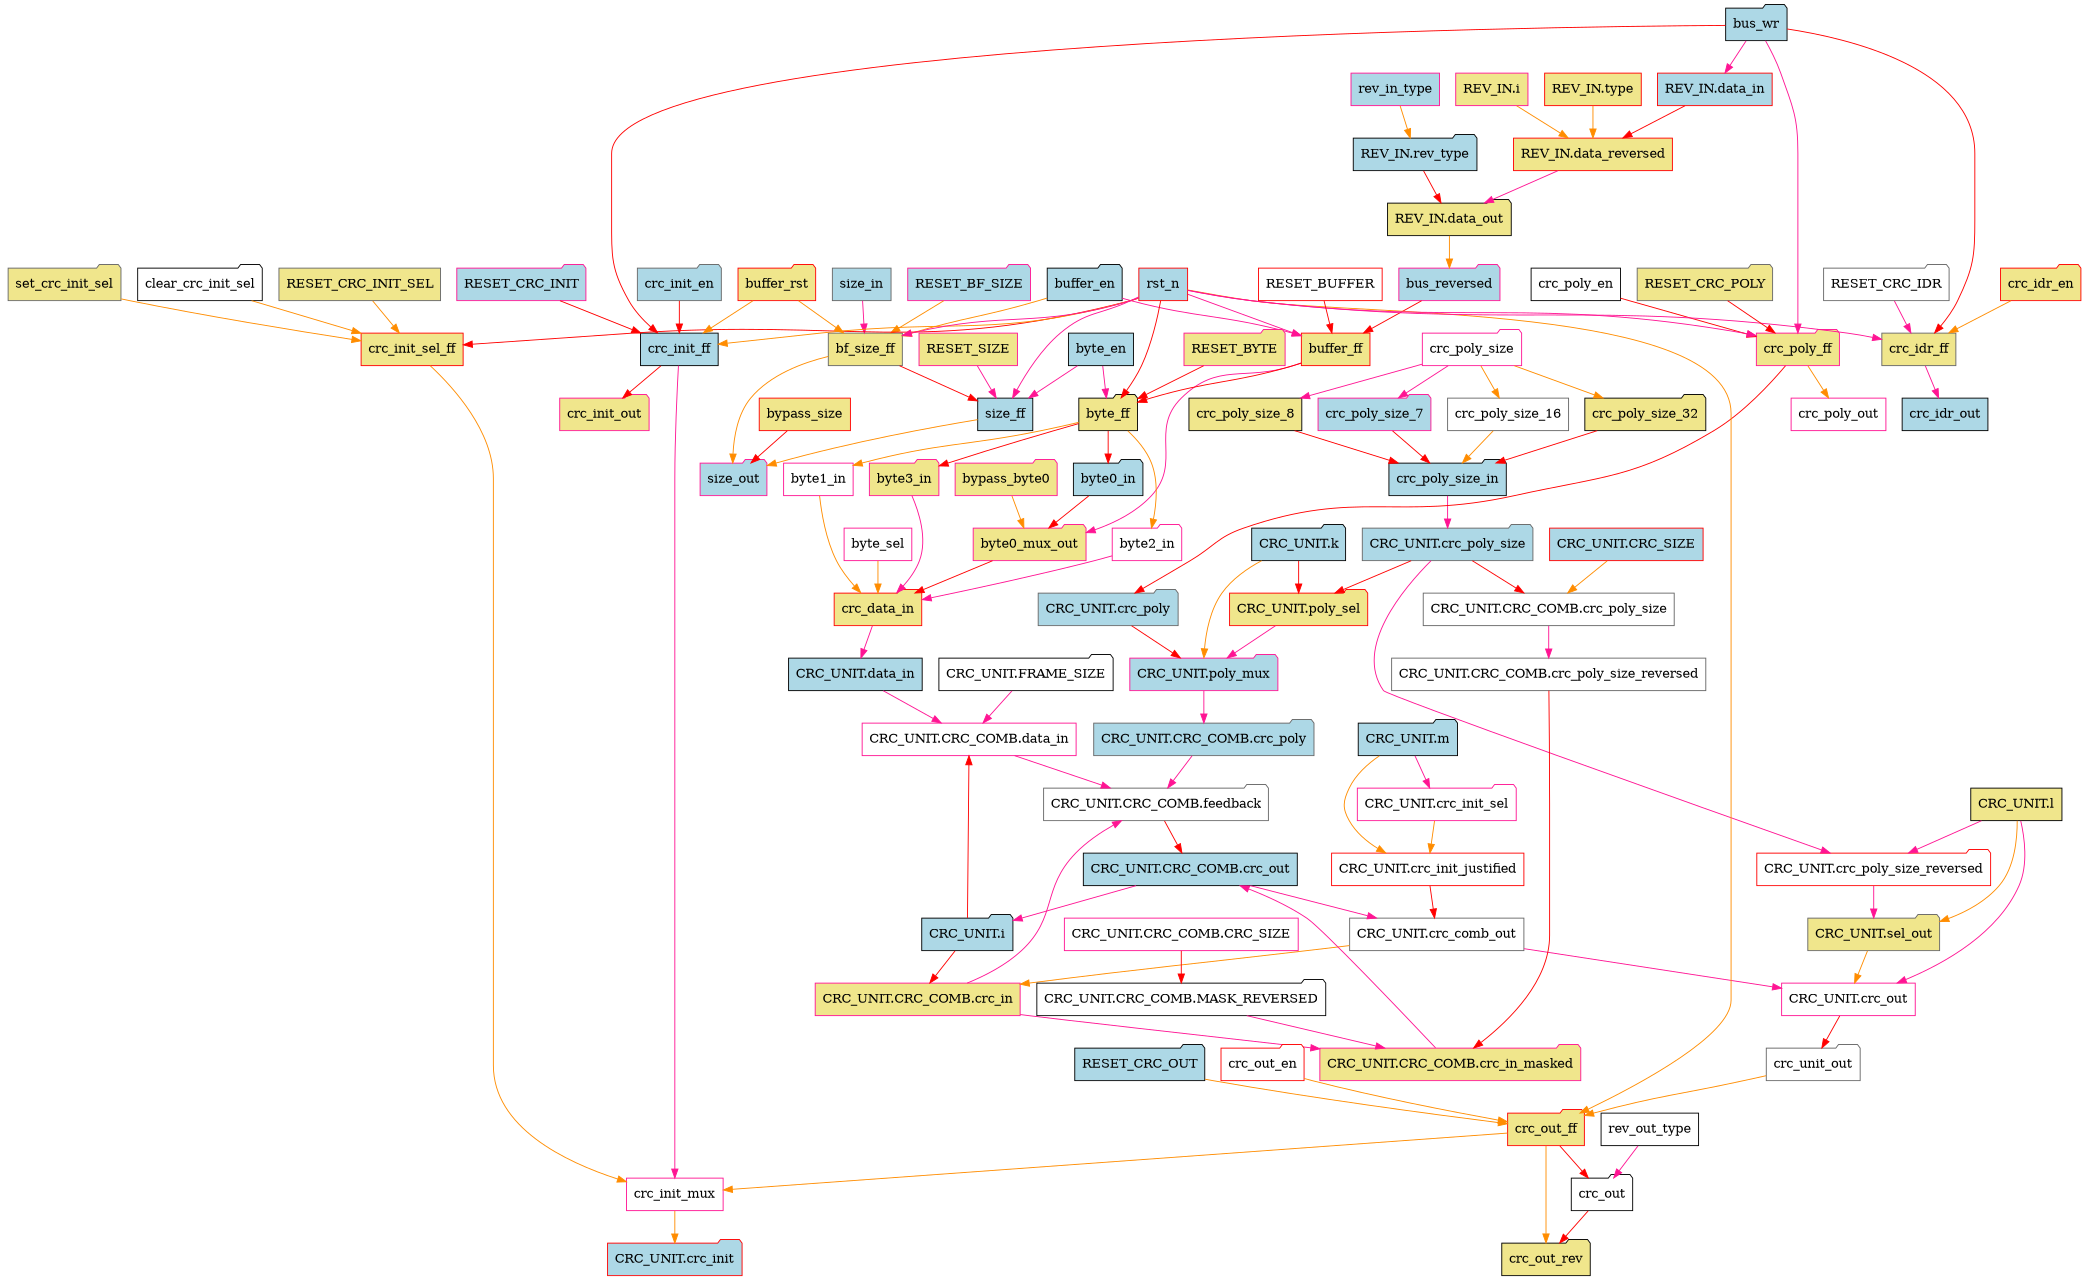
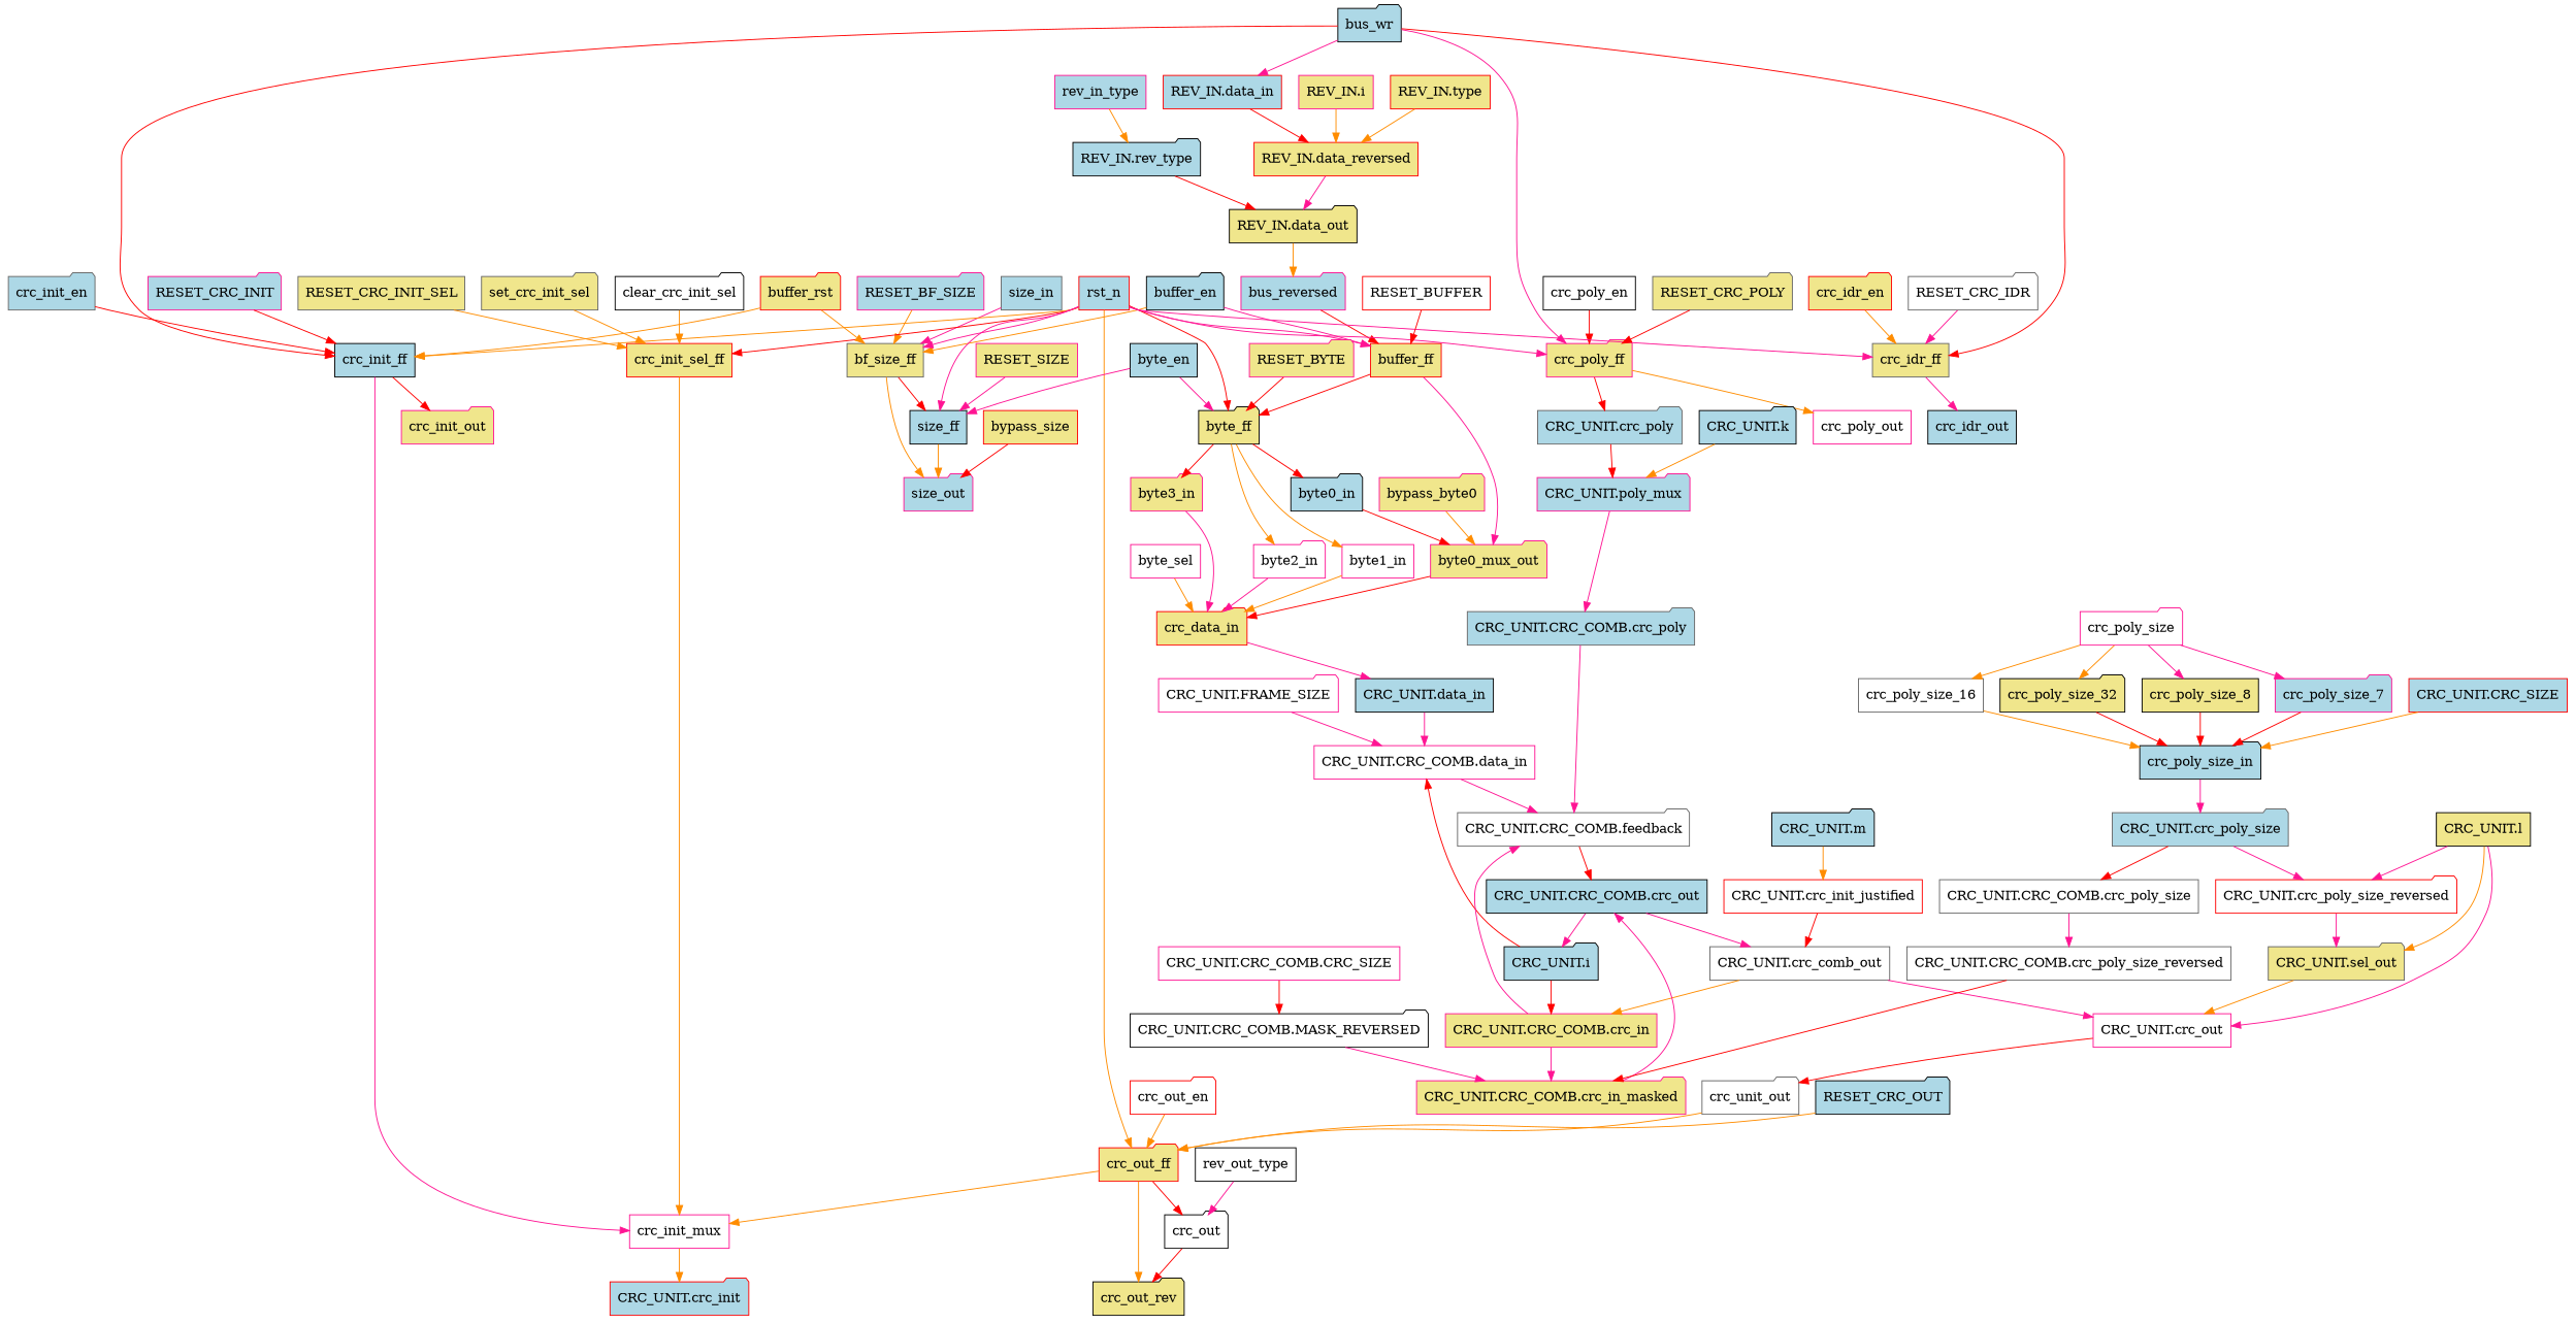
  strict digraph {
    fontname="DejaVu Serif"
    node [color=deeppink fillcolor=khaki fontname="DejaVu Serif" shape=folder style=filled]
    edge [color=deeppink fontname="DejaVu Serif" weight=1.0]
    bypass_size [color=red shape=box]
    size_out [fillcolor=lightblue]
    crc_data_in [color=red]
    "CRC_UNIT.data_in" [color=black fillcolor=lightblue shape=box]
    "CRC_UNIT.CRC_COMB.data_in" [fillcolor=white shape=box]
    "CRC_UNIT.CRC_COMB.feedback" [color=gray40 fillcolor=white]
    byte_sel [fillcolor=white shape=box]
    byte0_mux_out
    "REV_IN.i" [shape=box]
    "REV_IN.data_reversed" [color=red shape=box]
    "REV_IN.data_out" [color=black]
    bus_reversed [fillcolor=lightblue]
    set_crc_init_sel [color=gray40]
    crc_init_sel_ff [color=red shape=box]
    crc_init_mux [fillcolor=white shape=box]
    "CRC_UNIT.crc_init" [color=red fillcolor=lightblue]
    crc_init_ff [color=black fillcolor=lightblue shape=box]
    crc_init_out
    crc_poly_size_32 [color=black]
    crc_poly_size_in [color=black fillcolor=lightblue]
    "CRC_UNIT.crc_poly_size" [color=gray40 fillcolor=lightblue]
    "CRC_UNIT.CRC_COMB.crc_poly_size" [color=gray40 fillcolor=white shape=box]
-   "CRC_UNIT.poly_sel" [color=red]
    "CRC_UNIT.crc_poly_size_reversed" [color=red fillcolor=white]
    buffer_en [color=black fillcolor=lightblue]
    bf_size_ff [color=gray40 shape=box]
    buffer_ff [color=red shape=box]
    size_ff [color=black fillcolor=lightblue shape=box]
    byte_ff [color=black]
    byte2_in [fillcolor=white]
    byte1_in [fillcolor=white shape=box]
    byte3_in
    byte0_in [color=black fillcolor=lightblue]
    "REV_IN.rev_type" [color=black fillcolor=lightblue]
    rev_in_type [fillcolor=lightblue shape=box]
    rev_out_type [color=black fillcolor=white shape=box]
    crc_out [color=black fillcolor=white]
    crc_out_rev [color=black]
    "CRC_UNIT.CRC_COMB.crc_out" [color=black fillcolor=lightblue shape=box]
    "CRC_UNIT.crc_comb_out" [color=gray40 fillcolor=white shape=box]
    "CRC_UNIT.i" [color=black fillcolor=lightblue]
    "CRC_UNIT.crc_out" [fillcolor=white shape=box]
    "CRC_UNIT.CRC_COMB.crc_in" [shape=box]
    "CRC_UNIT.poly_mux" [fillcolor=lightblue]
    "CRC_UNIT.CRC_COMB.crc_poly" [color=gray40 fillcolor=lightblue]
-   "CRC_UNIT.FRAME_SIZE" [color=black fillcolor=white]
+   "CRC_UNIT.FRAME_SIZE" [fillcolor=white]
    crc_unit_out [color=gray40 fillcolor=white]
    crc_out_ff [color=red]
    crc_poly_en [color=black fillcolor=white shape=box]
    crc_poly_ff
    "CRC_UNIT.crc_poly" [color=gray40 fillcolor=lightblue]
    crc_poly_out [fillcolor=white shape=box]
    size_in [color=gray40 fillcolor=lightblue shape=box]
    RESET_CRC_OUT [color=black fillcolor=lightblue]
    "REV_IN.data_in" [color=red fillcolor=lightblue shape=box]
    "CRC_UNIT.CRC_COMB.MASK_REVERSED" [color=black fillcolor=white]
    "CRC_UNIT.CRC_COMB.crc_in_masked"
    clear_crc_init_sel [color=black fillcolor=white]
    crc_poly_size_8 [color=black shape=box]
    crc_poly_size_7 [fillcolor=lightblue]
    crc_idr_en [color=red]
    crc_idr_ff [color=gray40 shape=box]
    crc_idr_out [color=black fillcolor=lightblue shape=box]
    RESET_CRC_IDR [color=gray40 fillcolor=white]
    crc_out_en [color=red fillcolor=white]
    "CRC_UNIT.crc_init_justified" [color=red fillcolor=white shape=box]
    "CRC_UNIT.CRC_COMB.crc_poly_size_reversed" [color=gray40 fillcolor=white shape=box]
-   "CRC_UNIT.crc_init_sel" [fillcolor=white]
    RESET_BF_SIZE [fillcolor=lightblue]
    "CRC_UNIT.sel_out" [color=gray40]
    crc_poly_size [fillcolor=white]
    crc_poly_size_16 [color=gray40 fillcolor=white shape=box]
    "CRC_UNIT.CRC_COMB.CRC_SIZE" [fillcolor=white shape=box]
    rst_n [color=red fillcolor=lightblue shape=box]
    crc_init_en [color=gray40 fillcolor=lightblue]
    buffer_rst [color=red]
    RESET_CRC_POLY [color=gray40]
    "CRC_UNIT.CRC_SIZE" [color=red fillcolor=lightblue shape=box]
    bypass_byte0
    "CRC_UNIT.m" [color=black fillcolor=lightblue]
    "CRC_UNIT.l" [color=black shape=box]
    "CRC_UNIT.k" [color=black fillcolor=lightblue]
    RESET_BYTE
    RESET_CRC_INIT_SEL [color=gray40 shape=box]
    "REV_IN.type" [color=red shape=box]
    RESET_CRC_INIT [fillcolor=lightblue]
    RESET_BUFFER [color=red fillcolor=white shape=box]
    byte_en [color=black fillcolor=lightblue shape=box]
    RESET_SIZE [shape=box]
    bus_wr [color=black fillcolor=lightblue]
    bypass_size -> size_out [color=red]
    crc_data_in -> "CRC_UNIT.data_in"
    "CRC_UNIT.data_in" -> "CRC_UNIT.CRC_COMB.data_in"
    "CRC_UNIT.CRC_COMB.data_in" -> "CRC_UNIT.CRC_COMB.feedback"
    "CRC_UNIT.CRC_COMB.feedback" -> "CRC_UNIT.CRC_COMB.crc_out" [color=red]
    byte_sel -> crc_data_in [color=darkorange weight=5.0]
    byte0_mux_out -> crc_data_in [color=red]
    "REV_IN.i" -> "REV_IN.data_reversed" [color=darkorange weight=4.0]
    "REV_IN.data_reversed" -> "REV_IN.data_out"
    "REV_IN.data_out" -> bus_reversed [color=darkorange]
    bus_reversed -> buffer_ff [color=red]
    set_crc_init_sel -> crc_init_sel_ff [color=darkorange]
    crc_init_sel_ff -> crc_init_mux [color=darkorange]
    crc_init_mux -> "CRC_UNIT.crc_init" [color=darkorange]
    crc_init_ff -> crc_init_mux
    crc_init_ff -> crc_init_out [color=red]
    crc_poly_size_32 -> crc_poly_size_in [color=red]
    crc_poly_size_in -> "CRC_UNIT.crc_poly_size"
    "CRC_UNIT.crc_poly_size" -> "CRC_UNIT.CRC_COMB.crc_poly_size" [color=red]
-   "CRC_UNIT.crc_poly_size" -> "CRC_UNIT.poly_sel" [color=red]
    "CRC_UNIT.crc_poly_size" -> "CRC_UNIT.crc_poly_size_reversed"
    "CRC_UNIT.CRC_COMB.crc_poly_size" -> "CRC_UNIT.CRC_COMB.crc_poly_size_reversed" [weight=7.0]
-   "CRC_UNIT.poly_sel" -> "CRC_UNIT.poly_mux"
    "CRC_UNIT.crc_poly_size_reversed" -> "CRC_UNIT.sel_out"
    buffer_en -> bf_size_ff [color=darkorange weight=2.0]
    buffer_en -> buffer_ff
    bf_size_ff -> size_out [color=darkorange]
    bf_size_ff -> size_ff [color=red]
    buffer_ff -> byte0_mux_out
    buffer_ff -> byte_ff [color=red]
    size_ff -> size_out [color=darkorange]
    byte_ff -> byte2_in [color=darkorange]
    byte_ff -> byte1_in [color=darkorange]
    byte_ff -> byte3_in [color=red]
    byte_ff -> byte0_in [color=red]
    byte2_in -> crc_data_in
    byte1_in -> crc_data_in [color=darkorange]
    byte3_in -> crc_data_in
    byte0_in -> byte0_mux_out [color=red]
    "REV_IN.rev_type" -> "REV_IN.data_out" [color=red]
    rev_in_type -> "REV_IN.rev_type" [color=darkorange]
    rev_out_type -> crc_out
    crc_out -> crc_out_rev [color=red]
    "CRC_UNIT.CRC_COMB.crc_out" -> "CRC_UNIT.crc_comb_out"
    "CRC_UNIT.CRC_COMB.crc_out" -> "CRC_UNIT.i"
    "CRC_UNIT.crc_comb_out" -> "CRC_UNIT.crc_out"
    "CRC_UNIT.crc_comb_out" -> "CRC_UNIT.CRC_COMB.crc_in" [color=darkorange]
    "CRC_UNIT.i" -> "CRC_UNIT.CRC_COMB.data_in" [color=red]
    "CRC_UNIT.i" -> "CRC_UNIT.CRC_COMB.crc_in" [color=red]
    "CRC_UNIT.crc_out" -> crc_unit_out [color=red]
    "CRC_UNIT.CRC_COMB.crc_in" -> "CRC_UNIT.CRC_COMB.feedback"
    "CRC_UNIT.CRC_COMB.crc_in" -> "CRC_UNIT.CRC_COMB.crc_in_masked"
    "CRC_UNIT.poly_mux" -> "CRC_UNIT.CRC_COMB.crc_poly"
    "CRC_UNIT.CRC_COMB.crc_poly" -> "CRC_UNIT.CRC_COMB.feedback"
    "CRC_UNIT.FRAME_SIZE" -> "CRC_UNIT.CRC_COMB.data_in"
    crc_unit_out -> crc_out_ff [color=darkorange]
    crc_out_ff -> crc_init_mux [color=darkorange]
    crc_out_ff -> crc_out [color=red]
    crc_out_ff -> crc_out_rev [color=darkorange weight=32.0]
    crc_poly_en -> crc_poly_ff [color=red]
    crc_poly_ff -> "CRC_UNIT.crc_poly" [color=red]
    crc_poly_ff -> crc_poly_out [color=darkorange]
    "CRC_UNIT.crc_poly" -> "CRC_UNIT.poly_mux" [color=red weight=2.0]
    size_in -> bf_size_ff
    RESET_CRC_OUT -> crc_out_ff [color=darkorange]
    "REV_IN.data_in" -> "REV_IN.data_reversed" [color=red weight=3.0]
    "CRC_UNIT.CRC_COMB.MASK_REVERSED" -> "CRC_UNIT.CRC_COMB.crc_in_masked"
    "CRC_UNIT.CRC_COMB.crc_in_masked" -> "CRC_UNIT.CRC_COMB.crc_out"
    clear_crc_init_sel -> crc_init_sel_ff [color=darkorange weight=2.0]
    crc_poly_size_8 -> crc_poly_size_in [color=red]
    crc_poly_size_7 -> crc_poly_size_in [color=red]
    crc_idr_en -> crc_idr_ff [color=darkorange]
    crc_idr_ff -> crc_idr_out
    RESET_CRC_IDR -> crc_idr_ff
    crc_out_en -> crc_out_ff [color=darkorange]
    "CRC_UNIT.crc_init_justified" -> "CRC_UNIT.crc_comb_out" [color=red]
    "CRC_UNIT.CRC_COMB.crc_poly_size_reversed" -> "CRC_UNIT.CRC_COMB.crc_in_masked" [color=red]
-   "CRC_UNIT.crc_init_sel" -> "CRC_UNIT.crc_init_justified" [color=darkorange]
    RESET_BF_SIZE -> bf_size_ff [color=darkorange weight=2.0]
    "CRC_UNIT.sel_out" -> "CRC_UNIT.crc_out" [color=darkorange]
    crc_poly_size -> crc_poly_size_32 [color=darkorange]
    crc_poly_size -> crc_poly_size_8
    crc_poly_size -> crc_poly_size_7
    crc_poly_size -> crc_poly_size_16 [color=darkorange]
    crc_poly_size_16 -> crc_poly_size_in [color=darkorange]
    "CRC_UNIT.CRC_COMB.CRC_SIZE" -> "CRC_UNIT.CRC_COMB.MASK_REVERSED" [color=red weight=7.0]
    rst_n -> crc_init_sel_ff [color=red weight=3.0]
    rst_n -> crc_init_ff [color=darkorange weight=3.0]
    rst_n -> bf_size_ff [weight=3.0]
    rst_n -> buffer_ff [weight=2.0]
    rst_n -> size_ff [weight=2.0]
    rst_n -> byte_ff [color=red weight=2.0]
    rst_n -> crc_out_ff [color=darkorange weight=2.0]
    rst_n -> crc_poly_ff [weight=2.0]
    rst_n -> crc_idr_ff [weight=2.0]
    crc_init_en -> crc_init_ff [color=red weight=2.0]
    buffer_rst -> crc_init_ff [color=darkorange]
    buffer_rst -> bf_size_ff [color=darkorange]
    RESET_CRC_POLY -> crc_poly_ff [color=red]
-   "CRC_UNIT.CRC_SIZE" -> "CRC_UNIT.CRC_COMB.crc_poly_size" [color=darkorange]
+   "CRC_UNIT.CRC_SIZE" -> crc_poly_size_in [color=darkorange]
    bypass_byte0 -> byte0_mux_out [color=darkorange]
    "CRC_UNIT.m" -> "CRC_UNIT.crc_init_justified" [color=darkorange]
-   "CRC_UNIT.m" -> "CRC_UNIT.crc_init_sel"
    "CRC_UNIT.l" -> "CRC_UNIT.crc_poly_size_reversed"
    "CRC_UNIT.l" -> "CRC_UNIT.crc_out"
    "CRC_UNIT.l" -> "CRC_UNIT.sel_out" [color=darkorange]
-   "CRC_UNIT.k" -> "CRC_UNIT.poly_sel" [color=red]
    "CRC_UNIT.k" -> "CRC_UNIT.poly_mux" [color=darkorange]
    RESET_BYTE -> byte_ff [color=red]
    RESET_CRC_INIT_SEL -> crc_init_sel_ff [color=darkorange]
    "REV_IN.type" -> "REV_IN.data_reversed" [color=darkorange weight=5.0]
    RESET_CRC_INIT -> crc_init_ff [color=red weight=2.0]
    RESET_BUFFER -> buffer_ff [color=red]
    byte_en -> size_ff
    byte_en -> byte_ff
    RESET_SIZE -> size_ff
    bus_wr -> crc_init_ff [color=red]
    bus_wr -> crc_poly_ff
    bus_wr -> "REV_IN.data_in"
    bus_wr -> crc_idr_ff [color=red]
  }
